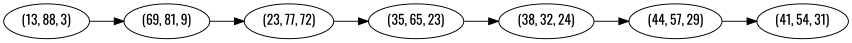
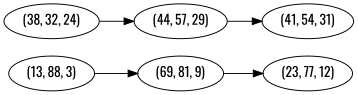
  digraph {
    fontname=Oswald
    rankdir=LR
    node [fontname=Oswald]
    edge [fontname=Oswald]
    n1 [label="(69, 81, 9)"]
    "(13, 88, 3)"
-   "(23, 77, 12)" [label="(23, 77, 72)"]
-   "(35, 65, 23)"
+   "(23, 77, 12)"
    n5 [label="(38, 32, 24)"]
    "(44, 57, 29)"
    n7 [label="(41, 54, 31)"]
    n1 -> "(23, 77, 12)"
    "(13, 88, 3)" -> n1
-   "(23, 77, 12)" -> "(35, 65, 23)"
-   "(35, 65, 23)" -> n5
    n5 -> "(44, 57, 29)"
    "(44, 57, 29)" -> n7
  }
